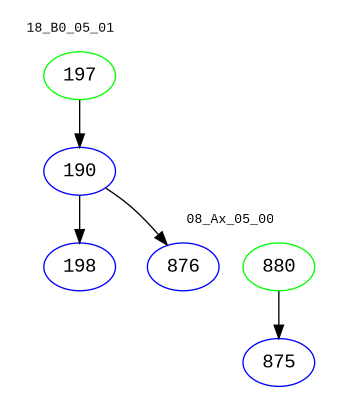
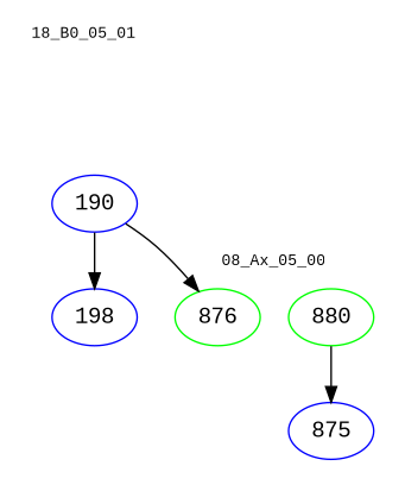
  digraph {
    fontname="Liberation Mono"
    node [color=blue fontname="Liberation Mono"]
    edge [color=black fontname="Liberation Mono"]
    n1 [color=green label=880]
    n2 [label=875]
-   n3 [label=876]
-   n4 [color=green label=197]
+   n3 [color=green label=876]
    n5 [label=190]
    n6 [label=198]
    subgraph cluster_1 {
      color=white
      fontsize=10
      label="08_Ax_05_00"
      n1
      n2
      n3
    }
    subgraph cluster_2 {
      color=white
      fontsize=10
      label="18_B0_05_01"
-     n4
      n5
      n6
    }
    n1 -> n2
-   n4 -> n5
    n5 -> n3
    n5 -> n6
  }
